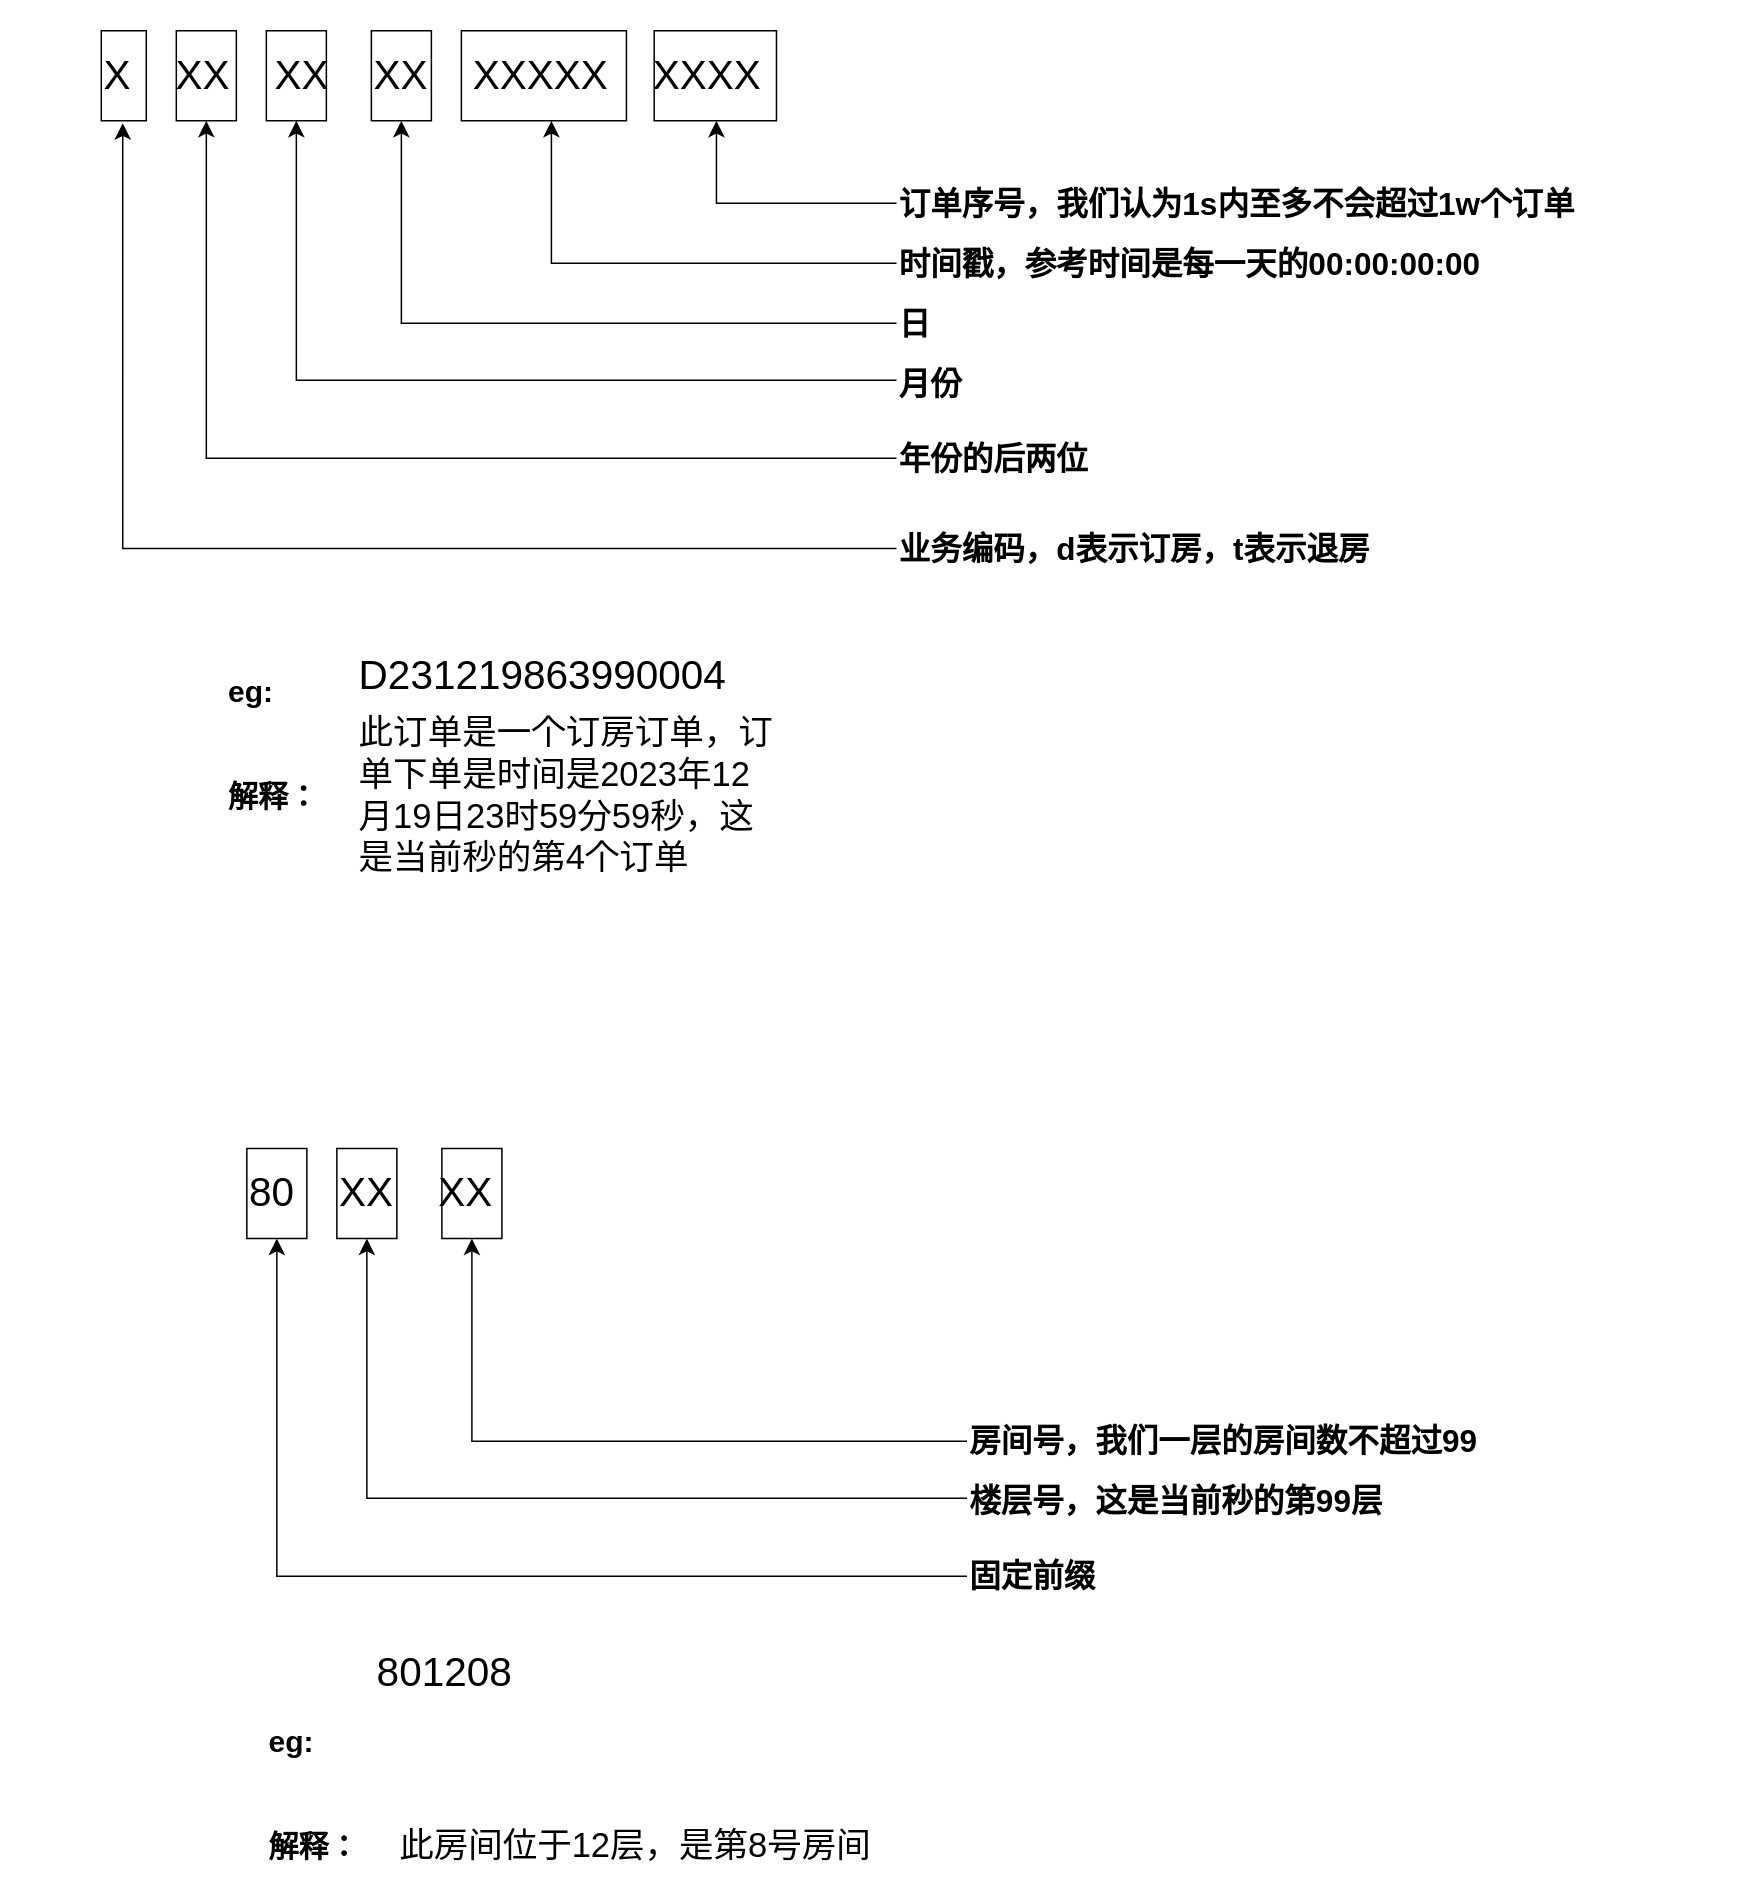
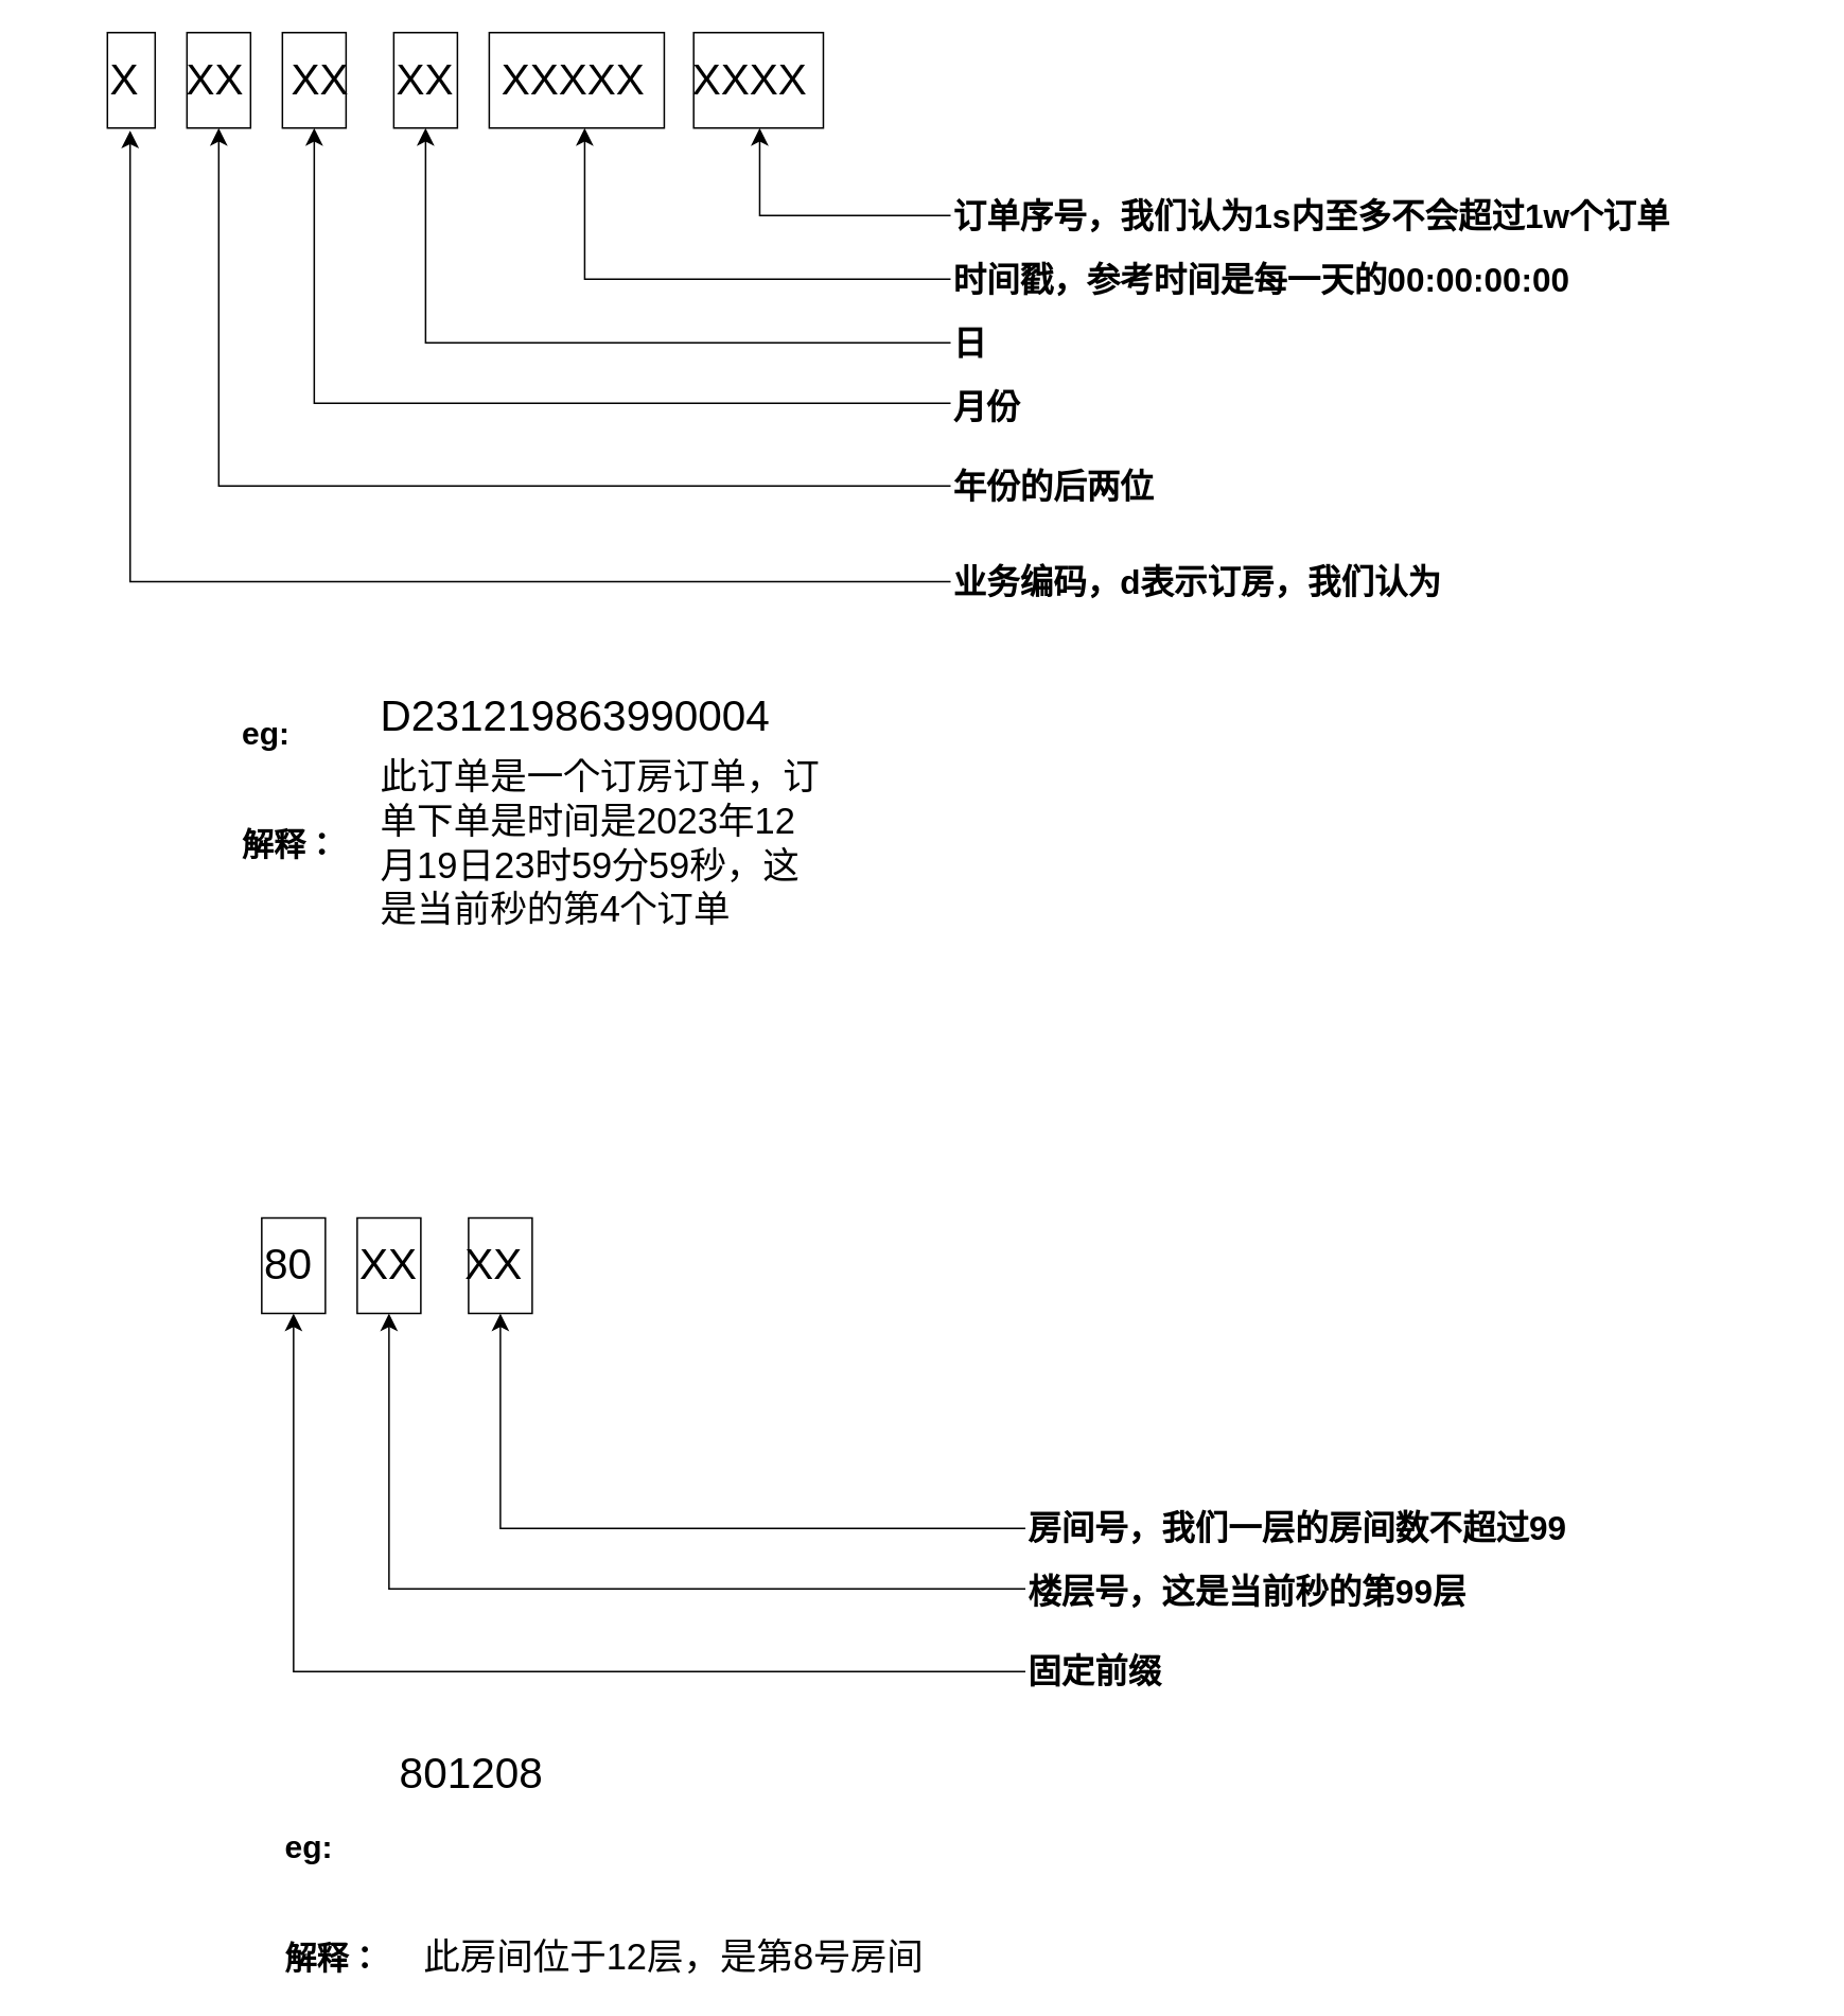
  <mxCell id="0" />
  <mxCell id="1" parent="0" />
  <mxCell id="2" value="" style="verticalLabelPosition=bottom;verticalAlign=top;html=1;shape=mxgraph.basic.rect;fillColor2=none;strokeWidth=1;size=20;indent=5;" vertex="1" parent="1"><mxGeometry x="177" y="20" width="40" height="60" as="geometry" /></mxCell>
  <mxCell id="3" value="" style="verticalLabelPosition=bottom;verticalAlign=top;html=1;shape=mxgraph.basic.rect;fillColor2=none;strokeWidth=1;size=20;indent=5;" vertex="1" parent="1"><mxGeometry x="247" y="20" width="40" height="60" as="geometry" /></mxCell>
  <mxCell id="4" value="" style="verticalLabelPosition=bottom;verticalAlign=top;html=1;shape=mxgraph.basic.rect;fillColor2=none;strokeWidth=1;size=20;indent=5;" vertex="1" parent="1"><mxGeometry x="307" y="20" width="110" height="60" as="geometry" /></mxCell>
  <mxCell id="5" value="" style="verticalLabelPosition=bottom;verticalAlign=top;html=1;shape=mxgraph.basic.rect;fillColor2=none;strokeWidth=1;size=20;indent=5;" vertex="1" parent="1"><mxGeometry x="435.5" y="20" width="81.5" height="60" as="geometry" /></mxCell>
  <mxCell id="6" value="" style="verticalLabelPosition=bottom;verticalAlign=top;html=1;shape=mxgraph.basic.rect;fillColor2=none;strokeWidth=1;size=20;indent=5;" vertex="1" parent="1"><mxGeometry x="117" y="20" width="40" height="60" as="geometry" /></mxCell>
  <mxCell id="7" value="" style="verticalLabelPosition=bottom;verticalAlign=top;html=1;shape=mxgraph.basic.rect;fillColor2=none;strokeWidth=1;size=20;indent=5;" vertex="1" parent="1"><mxGeometry x="67" y="20" width="30" height="60" as="geometry" /></mxCell>
  <mxCell id="8" value="X&amp;nbsp; &amp;nbsp; XX&amp;nbsp; &amp;nbsp; XX&amp;nbsp; &amp;nbsp; XX&amp;nbsp; &amp;nbsp; XXXXX&amp;nbsp; &amp;nbsp; XXXX" style="text;html=1;strokeColor=none;fillColor=none;align=center;verticalAlign=middle;whiteSpace=wrap;rounded=0;fontSize=27;" vertex="1" parent="1"><mxGeometry x="20" y="35" width="536" height="30" as="geometry" /></mxCell>
  <mxCell id="9" value="" style="edgeStyle=segmentEdgeStyle;endArrow=classic;html=1;curved=0;rounded=0;endSize=8;startSize=8;entryX=0.476;entryY=1.027;entryDx=0;entryDy=0;entryPerimeter=0;" edge="1" parent="1" target="7"><mxGeometry width="50" height="50" relative="1" as="geometry"><mxPoint x="597" y="365" as="sourcePoint" /><mxPoint x="287" y="205" as="targetPoint" /><Array as="points"><mxPoint x="237" y="365" /><mxPoint x="81" y="365" /></Array></mxGeometry></mxCell>
  <mxCell id="10" value="" style="edgeStyle=segmentEdgeStyle;endArrow=classic;html=1;curved=0;rounded=0;endSize=8;startSize=8;entryX=0.476;entryY=1.027;entryDx=0;entryDy=0;entryPerimeter=0;" edge="1" parent="1"><mxGeometry width="50" height="50" relative="1" as="geometry"><mxPoint x="597" y="305" as="sourcePoint" /><mxPoint x="137" y="80" as="targetPoint" /><Array as="points"><mxPoint x="293" y="305" /><mxPoint x="137" y="305" /></Array></mxGeometry></mxCell>
  <mxCell id="11" value="" style="edgeStyle=segmentEdgeStyle;endArrow=classic;html=1;curved=0;rounded=0;endSize=8;startSize=8;entryX=0.476;entryY=1.027;entryDx=0;entryDy=0;entryPerimeter=0;" edge="1" parent="1"><mxGeometry width="50" height="50" relative="1" as="geometry"><mxPoint x="597" y="253" as="sourcePoint" /><mxPoint x="197" y="80" as="targetPoint" /></mxGeometry></mxCell>
  <mxCell id="12" value="" style="edgeStyle=segmentEdgeStyle;endArrow=classic;html=1;curved=0;rounded=0;endSize=8;startSize=8;entryX=0.476;entryY=1.027;entryDx=0;entryDy=0;entryPerimeter=0;" edge="1" parent="1"><mxGeometry width="50" height="50" relative="1" as="geometry"><mxPoint x="597" y="215" as="sourcePoint" /><mxPoint x="267" y="80" as="targetPoint" /><Array as="points"><mxPoint x="423" y="215" /><mxPoint x="267" y="215" /></Array></mxGeometry></mxCell>
  <mxCell id="13" value="" style="edgeStyle=segmentEdgeStyle;endArrow=classic;html=1;curved=0;rounded=0;endSize=8;startSize=8;entryX=0.476;entryY=1.027;entryDx=0;entryDy=0;entryPerimeter=0;" edge="1" parent="1"><mxGeometry width="50" height="50" relative="1" as="geometry"><mxPoint x="597" y="175" as="sourcePoint" /><mxPoint x="367" y="80" as="targetPoint" /><Array as="points"><mxPoint x="523" y="175" /><mxPoint x="367" y="175" /></Array></mxGeometry></mxCell>
  <mxCell id="14" value="" style="edgeStyle=segmentEdgeStyle;endArrow=classic;html=1;curved=0;rounded=0;endSize=8;startSize=8;entryX=0.476;entryY=1.027;entryDx=0;entryDy=0;entryPerimeter=0;" edge="1" parent="1"><mxGeometry width="50" height="50" relative="1" as="geometry"><mxPoint x="597" y="135" as="sourcePoint" /><mxPoint x="477" y="80" as="targetPoint" /><Array as="points"><mxPoint x="477" y="135" /></Array></mxGeometry></mxCell>
- <mxCell id="15" value="业务编码，d表示订房，t表示退房" style="text;html=1;strokeColor=none;fillColor=none;align=left;verticalAlign=middle;whiteSpace=wrap;rounded=0;fontSize=21;fontStyle=1" vertex="1" parent="1"><mxGeometry x="597" y="345" width="340" height="40" as="geometry" /></mxCell>
+ <mxCell id="15" value="业务编码，d表示订房，我们认为" style="text;html=1;strokeColor=none;fillColor=none;align=left;verticalAlign=middle;whiteSpace=wrap;rounded=0;fontSize=21;fontStyle=1" vertex="1" parent="1"><mxGeometry x="597" y="345" width="340" height="40" as="geometry" /></mxCell>
  <mxCell id="16" value="年份的后两位" style="text;html=1;strokeColor=none;fillColor=none;align=left;verticalAlign=middle;whiteSpace=wrap;rounded=0;fontSize=21;fontStyle=1" vertex="1" parent="1"><mxGeometry x="597" y="285" width="350" height="40" as="geometry" /></mxCell>
  <mxCell id="17" value="月份" style="text;html=1;strokeColor=none;fillColor=none;align=left;verticalAlign=middle;whiteSpace=wrap;rounded=0;fontSize=21;fontStyle=1" vertex="1" parent="1"><mxGeometry x="597" y="235" width="340" height="40" as="geometry" /></mxCell>
  <mxCell id="18" value="日" style="text;html=1;strokeColor=none;fillColor=none;align=left;verticalAlign=middle;whiteSpace=wrap;rounded=0;fontSize=21;fontStyle=1" vertex="1" parent="1"><mxGeometry x="597" y="195" width="340" height="40" as="geometry" /></mxCell>
  <mxCell id="19" value="时间戳，参考时间是每一天的00:00:00:00" style="text;html=1;strokeColor=none;fillColor=none;align=left;verticalAlign=middle;whiteSpace=wrap;rounded=0;fontSize=21;fontStyle=1" vertex="1" parent="1"><mxGeometry x="597" y="155" width="540" height="40" as="geometry" /></mxCell>
  <mxCell id="20" value="订单序号，我们认为1s内至多不会超过1w个订单" style="text;html=1;strokeColor=none;fillColor=none;align=left;verticalAlign=middle;whiteSpace=wrap;rounded=0;fontSize=21;fontStyle=1" vertex="1" parent="1"><mxGeometry x="597" y="115" width="540" height="40" as="geometry" /></mxCell>
  <mxCell id="21" value="eg:" style="text;html=1;strokeColor=none;fillColor=none;align=center;verticalAlign=middle;whiteSpace=wrap;rounded=0;fontSize=20;fontStyle=1" vertex="1" parent="1"><mxGeometry x="137" y="445" width="60" height="30" as="geometry" /></mxCell>
  <mxCell id="22" value="D231219863990004" style="text;html=1;strokeColor=none;fillColor=none;align=left;verticalAlign=middle;whiteSpace=wrap;rounded=0;fontSize=27;" vertex="1" parent="1"><mxGeometry x="237" y="435" width="536" height="30" as="geometry" /></mxCell>
  <mxCell id="23" value="此订单是一个订房订单，订单下单是时间是2023年12月19日23时59分59秒，这是当前秒的第4个订单" style="text;html=1;strokeColor=none;fillColor=none;align=left;verticalAlign=middle;whiteSpace=wrap;rounded=0;fontSize=23;" vertex="1" parent="1"><mxGeometry x="237" y="515" width="280" height="30" as="geometry" /></mxCell>
  <mxCell id="24" value="解释：" style="text;html=1;strokeColor=none;fillColor=none;align=center;verticalAlign=middle;whiteSpace=wrap;rounded=0;fontSize=20;fontStyle=1" vertex="1" parent="1"><mxGeometry x="137" y="515" width="90" height="30" as="geometry" /></mxCell>
  <mxCell id="25" value="" style="verticalLabelPosition=bottom;verticalAlign=top;html=1;shape=mxgraph.basic.rect;fillColor2=none;strokeWidth=1;size=20;indent=5;" vertex="1" parent="1"><mxGeometry x="224" y="765" width="40" height="60" as="geometry" /></mxCell>
  <mxCell id="26" value="" style="verticalLabelPosition=bottom;verticalAlign=top;html=1;shape=mxgraph.basic.rect;fillColor2=none;strokeWidth=1;size=20;indent=5;" vertex="1" parent="1"><mxGeometry x="294" y="765" width="40" height="60" as="geometry" /></mxCell>
  <mxCell id="27" value="" style="verticalLabelPosition=bottom;verticalAlign=top;html=1;shape=mxgraph.basic.rect;fillColor2=none;strokeWidth=1;size=20;indent=5;" vertex="1" parent="1"><mxGeometry x="164" y="765" width="40" height="60" as="geometry" /></mxCell>
  <mxCell id="28" value="80&amp;nbsp; &amp;nbsp; XX&amp;nbsp; &amp;nbsp; XX&amp;nbsp; &amp;nbsp;&amp;nbsp;" style="text;html=1;strokeColor=none;fillColor=none;align=center;verticalAlign=middle;whiteSpace=wrap;rounded=0;fontSize=27;" vertex="1" parent="1"><mxGeometry x="67" y="780" width="390" height="30" as="geometry" /></mxCell>
  <mxCell id="29" value="" style="edgeStyle=segmentEdgeStyle;endArrow=classic;html=1;curved=0;rounded=0;endSize=8;startSize=8;entryX=0.476;entryY=1.027;entryDx=0;entryDy=0;entryPerimeter=0;" edge="1" parent="1"><mxGeometry width="50" height="50" relative="1" as="geometry"><mxPoint x="644" y="1050" as="sourcePoint" /><mxPoint x="184" y="825" as="targetPoint" /><Array as="points"><mxPoint x="340" y="1050" /><mxPoint x="184" y="1050" /></Array></mxGeometry></mxCell>
  <mxCell id="30" value="" style="edgeStyle=segmentEdgeStyle;endArrow=classic;html=1;curved=0;rounded=0;endSize=8;startSize=8;entryX=0.476;entryY=1.027;entryDx=0;entryDy=0;entryPerimeter=0;" edge="1" parent="1"><mxGeometry width="50" height="50" relative="1" as="geometry"><mxPoint x="644" y="998" as="sourcePoint" /><mxPoint x="244" y="825" as="targetPoint" /></mxGeometry></mxCell>
  <mxCell id="31" value="" style="edgeStyle=segmentEdgeStyle;endArrow=classic;html=1;curved=0;rounded=0;endSize=8;startSize=8;entryX=0.476;entryY=1.027;entryDx=0;entryDy=0;entryPerimeter=0;" edge="1" parent="1"><mxGeometry width="50" height="50" relative="1" as="geometry"><mxPoint x="644" y="960" as="sourcePoint" /><mxPoint x="314" y="825" as="targetPoint" /><Array as="points"><mxPoint x="470" y="960" /><mxPoint x="314" y="960" /></Array></mxGeometry></mxCell>
  <mxCell id="32" value="固定前缀" style="text;html=1;strokeColor=none;fillColor=none;align=left;verticalAlign=middle;whiteSpace=wrap;rounded=0;fontSize=21;fontStyle=1" vertex="1" parent="1"><mxGeometry x="644" y="1030" width="350" height="40" as="geometry" /></mxCell>
  <mxCell id="33" value="楼层号，这是当前秒的第99层" style="text;html=1;strokeColor=none;fillColor=none;align=left;verticalAlign=middle;whiteSpace=wrap;rounded=0;fontSize=21;fontStyle=1" vertex="1" parent="1"><mxGeometry x="644" y="980" width="340" height="40" as="geometry" /></mxCell>
  <mxCell id="34" value="房间号，我们一层的房间数不超过99" style="text;html=1;strokeColor=none;fillColor=none;align=left;verticalAlign=middle;whiteSpace=wrap;rounded=0;fontSize=21;fontStyle=1" vertex="1" parent="1"><mxGeometry x="644" y="940" width="403" height="40" as="geometry" /></mxCell>
  <mxCell id="35" value="eg:" style="text;html=1;strokeColor=none;fillColor=none;align=center;verticalAlign=middle;whiteSpace=wrap;rounded=0;fontSize=20;fontStyle=1" vertex="1" parent="1"><mxGeometry x="164" y="1145" width="60" height="30" as="geometry" /></mxCell>
  <mxCell id="36" value="801208" style="text;html=1;strokeColor=none;fillColor=none;align=left;verticalAlign=middle;whiteSpace=wrap;rounded=0;fontSize=27;" vertex="1" parent="1"><mxGeometry x="249" y="1100" width="536" height="30" as="geometry" /></mxCell>
  <mxCell id="37" value="此房间位于12层，是第8号房间" style="text;html=1;strokeColor=none;fillColor=none;align=left;verticalAlign=middle;whiteSpace=wrap;rounded=0;fontSize=23;" vertex="1" parent="1"><mxGeometry x="264" y="1215" width="323" height="30" as="geometry" /></mxCell>
  <mxCell id="38" value="解释：" style="text;html=1;strokeColor=none;fillColor=none;align=center;verticalAlign=middle;whiteSpace=wrap;rounded=0;fontSize=20;fontStyle=1" vertex="1" parent="1"><mxGeometry x="164" y="1215" width="90" height="30" as="geometry" /></mxCell>
